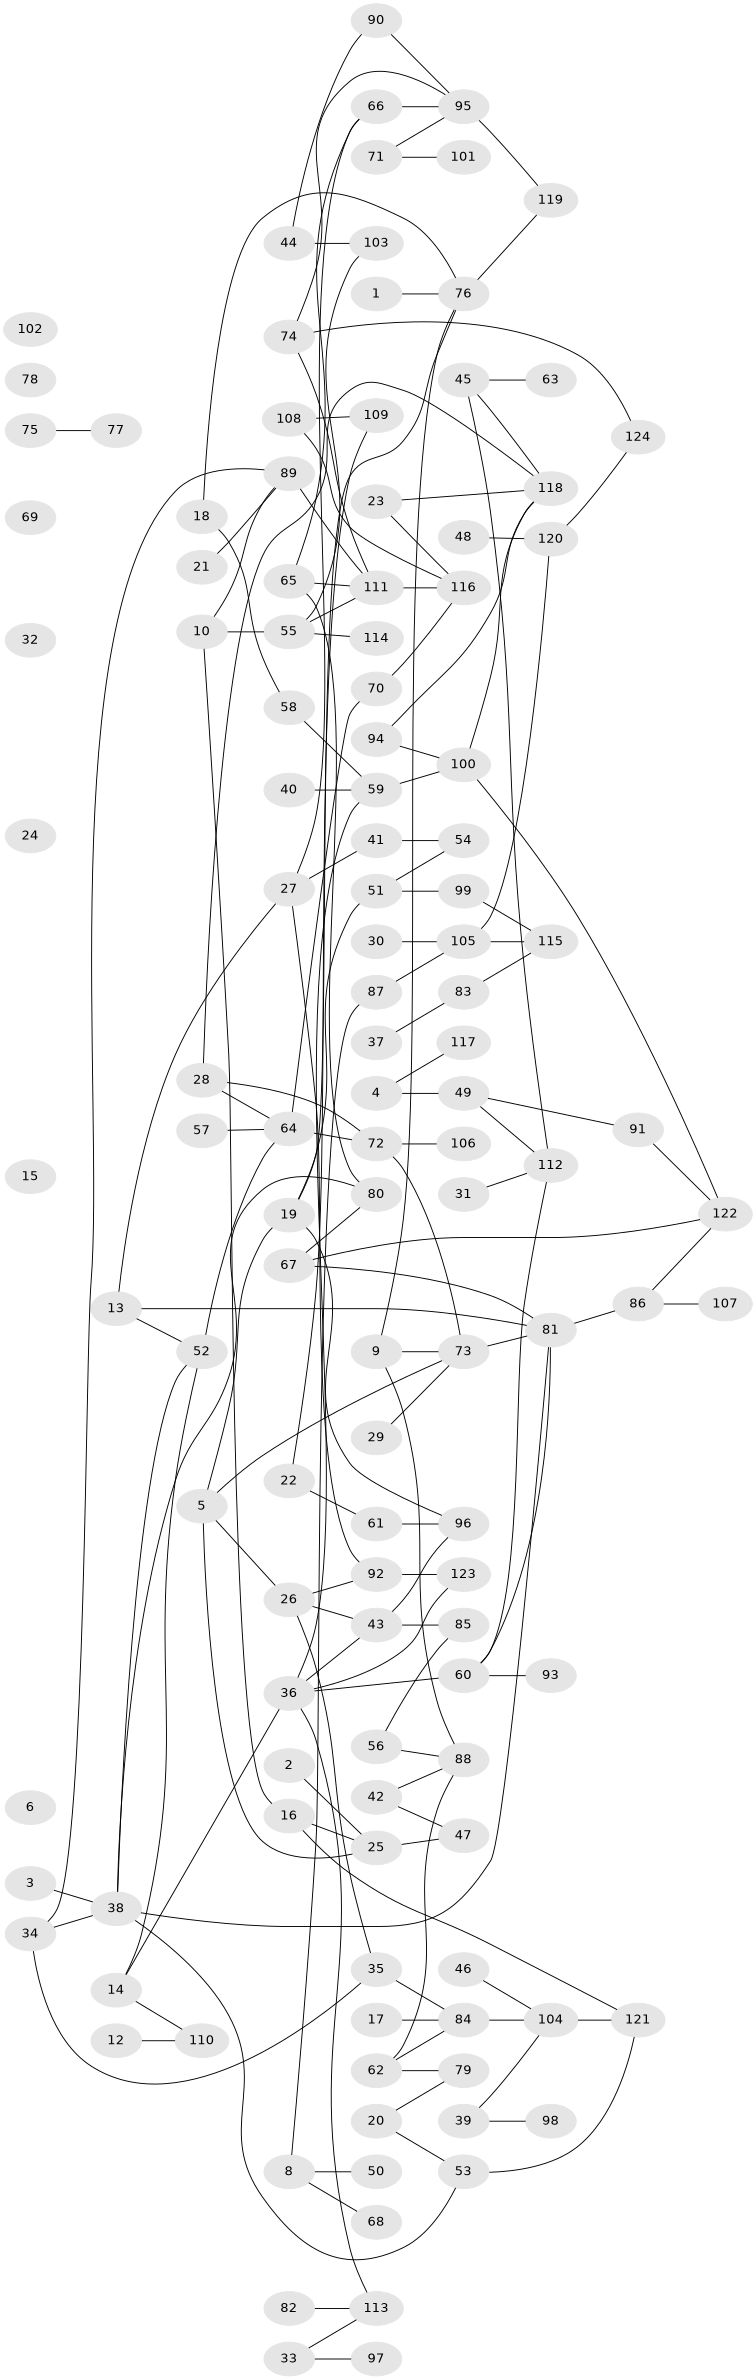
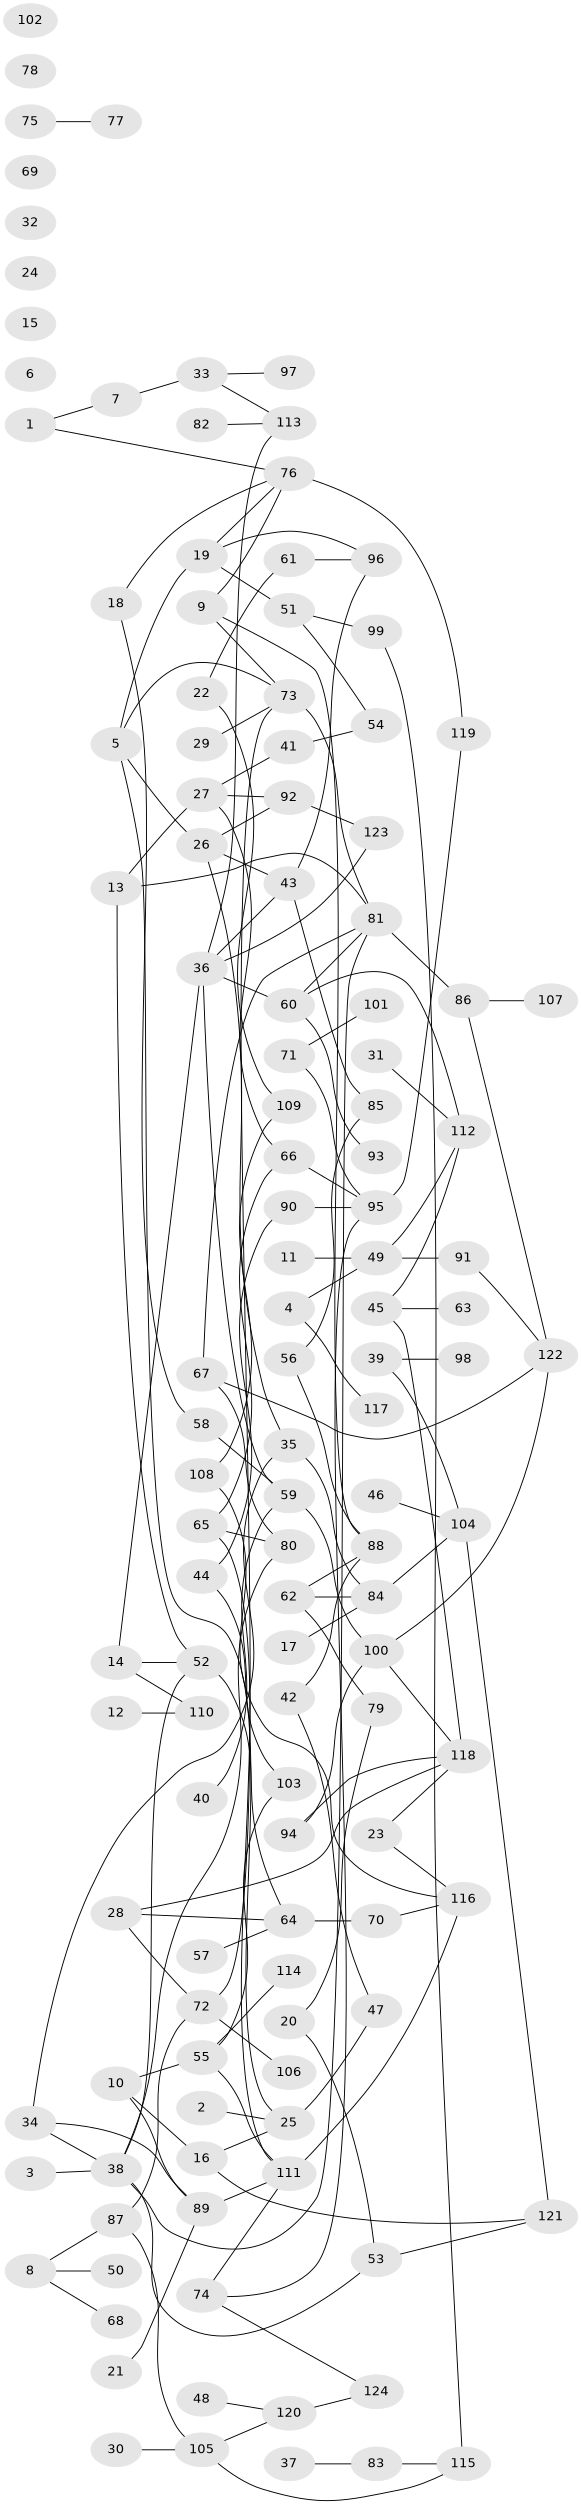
  graph {
    fontname="DejaVu Sans"
    rankdir=LR
    node [color=gray90 fontname="DejaVu Sans" style=filled]
    edge [fontname="DejaVu Sans"]
    1
+   7
    76
    33
    119
    2
    25
    47
    3
    38
    52
    81
    53
    80
    73
    4
    49
    117
    112
    91
    5
    19
    26
    51
    96
    35
    43
    92
    6
    97
    113
    8
    50
    68
    87
    105
    9
    88
    10
    16
    55
    89
    121
    103
    111
    114
+   11
    12
    110
    13
    27
    41
    66
    46
    104
    64
    86
    14
    36
    59
    60
    123
    15
    17
    84
    18
    58
    54
    99
    20
    79
    21
    22
    61
    109
    23
    116
    118
    24
    85
    95
    28
    72
    70
    106
    29
    30
    120
    115
    31
    32
    34
    100
    93
    37
    83
    39
    98
    40
    42
    44
    90
    45
    63
    48
    124
    122
    56
    57
    62
    65
    67
    69
    71
    101
    74
    75
    77
    78
    107
    82
    94
    102
    108
+   1 -- 7
    1 -- 76
+   7 -- 33
    76 -- 119
    33 -- 97
    33 -- 113
    2 -- 25
    25 -- 47
    3 -- 38
    38 -- 52
    38 -- 81
    38 -- 53
    38 -- 80
    52 -- 64
    81 -- 86
    53 -- 121
    73 -- 81
    4 -- 49
    4 -- 117
    49 -- 112
    49 -- 91
    91 -- 122
    5 -- 25
    5 -- 73
    5 -- 19
    5 -- 26
    19 -- 76
    19 -- 51
    19 -- 96
    26 -- 35
    26 -- 43
    26 -- 92
    51 -- 54
    51 -- 99
    35 -- 84
    43 -- 96
    43 -- 85
    92 -- 123
    8 -- 50
    8 -- 68
    8 -- 87
    87 -- 105
    105 -- 120
    105 -- 115
    9 -- 76
    9 -- 73
    9 -- 88
    10 -- 16
    10 -- 55
    10 -- 89
    16 -- 25
    16 -- 121
    55 -- 103
    55 -- 111
    55 -- 114
    89 -- 111
    111 -- 116
+   11 -- 49
    12 -- 110
    13 -- 52
    13 -- 81
    13 -- 27
    27 -- 92
    27 -- 41
    27 -- 66
    41 -- 54
    66 -- 95
    46 -- 104
    104 -- 121
-   64 -- 72
+   87 -- 72
    64 -- 70
    86 -- 122
    86 -- 107
    14 -- 52
    14 -- 110
    14 -- 36
    36 -- 43
    36 -- 113
    36 -- 59
    36 -- 60
    36 -- 123
    59 -- 100
    60 -- 81
    60 -- 112
    60 -- 93
    17 -- 84
    84 -- 104
    18 -- 76
    18 -- 58
    58 -- 59
    99 -- 115
    20 -- 53
    20 -- 79
    21 -- 89
    22 -- 61
    22 -- 109
    61 -- 96
    23 -- 116
    23 -- 118
    95 -- 119
    28 -- 64
    28 -- 118
    28 -- 72
    72 -- 73
    72 -- 106
    70 -- 116
    29 -- 73
    30 -- 105
    120 -- 124
    31 -- 112
    34 -- 38
    34 -- 35
    34 -- 89
    100 -- 118
    100 -- 122
    37 -- 83
    83 -- 115
    39 -- 104
    39 -- 98
    40 -- 59
    42 -- 47
    42 -- 88
    44 -- 103
    44 -- 90
    90 -- 95
    45 -- 112
    45 -- 118
    45 -- 63
    48 -- 120
    56 -- 88
    56 -- 85
    57 -- 64
    62 -- 88
    62 -- 84
    62 -- 79
    65 -- 80
    65 -- 111
    65 -- 66
    67 -- 81
    67 -- 80
    67 -- 122
    71 -- 95
    71 -- 101
    74 -- 111
    74 -- 95
    74 -- 124
    75 -- 77
    82 -- 113
    94 -- 118
    94 -- 100
    108 -- 109
    108 -- 116
  }
